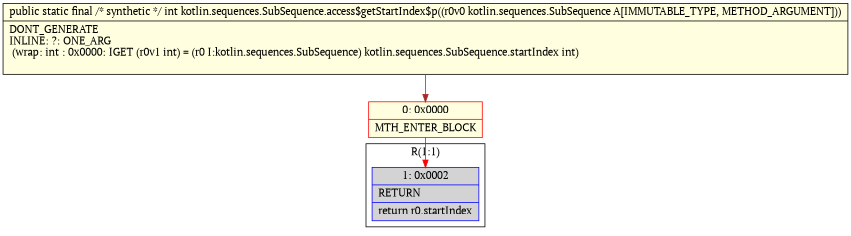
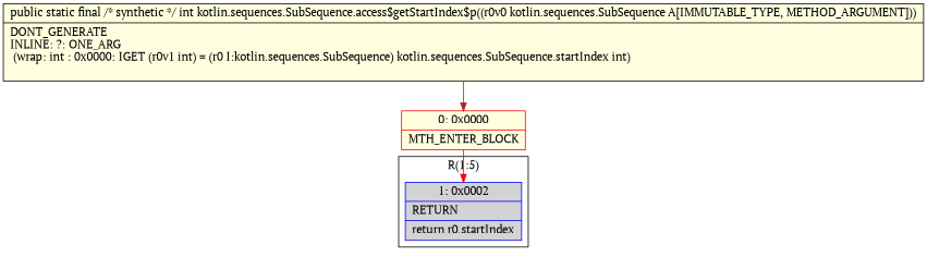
  digraph {
    fontname="PT Serif"
    node [shape=record style=filled fillcolor=lightyellow fontname="PT Serif"]
    edge [fontname="PT Serif"]
    n1 [color=blue label="{1\:\ 0x0002|RETURN\l|return r0.startIndex\l}" fillcolor=lightgrey]
    n2 [color=red label="{0\:\ 0x0000|MTH_ENTER_BLOCK\l}"]
    n3 [label="{public static final \/* synthetic *\/ int kotlin.sequences.SubSequence.access$getStartIndex$p((r0v0 kotlin.sequences.SubSequence A[IMMUTABLE_TYPE, METHOD_ARGUMENT]))  | DONT_GENERATE\lINLINE: ?: ONE_ARG  \l  (wrap: int : 0x0000: IGET  (r0v1 int) = (r0 I:kotlin.sequences.SubSequence) kotlin.sequences.SubSequence.startIndex int)\l\l}"]
    subgraph cluster_1 {
-     label="R(1:1)"
+     label="R(1:5)"
      n1
    }
    n2 -> n1 [color=red]
    n3 -> n2 [color=brown]
  }
